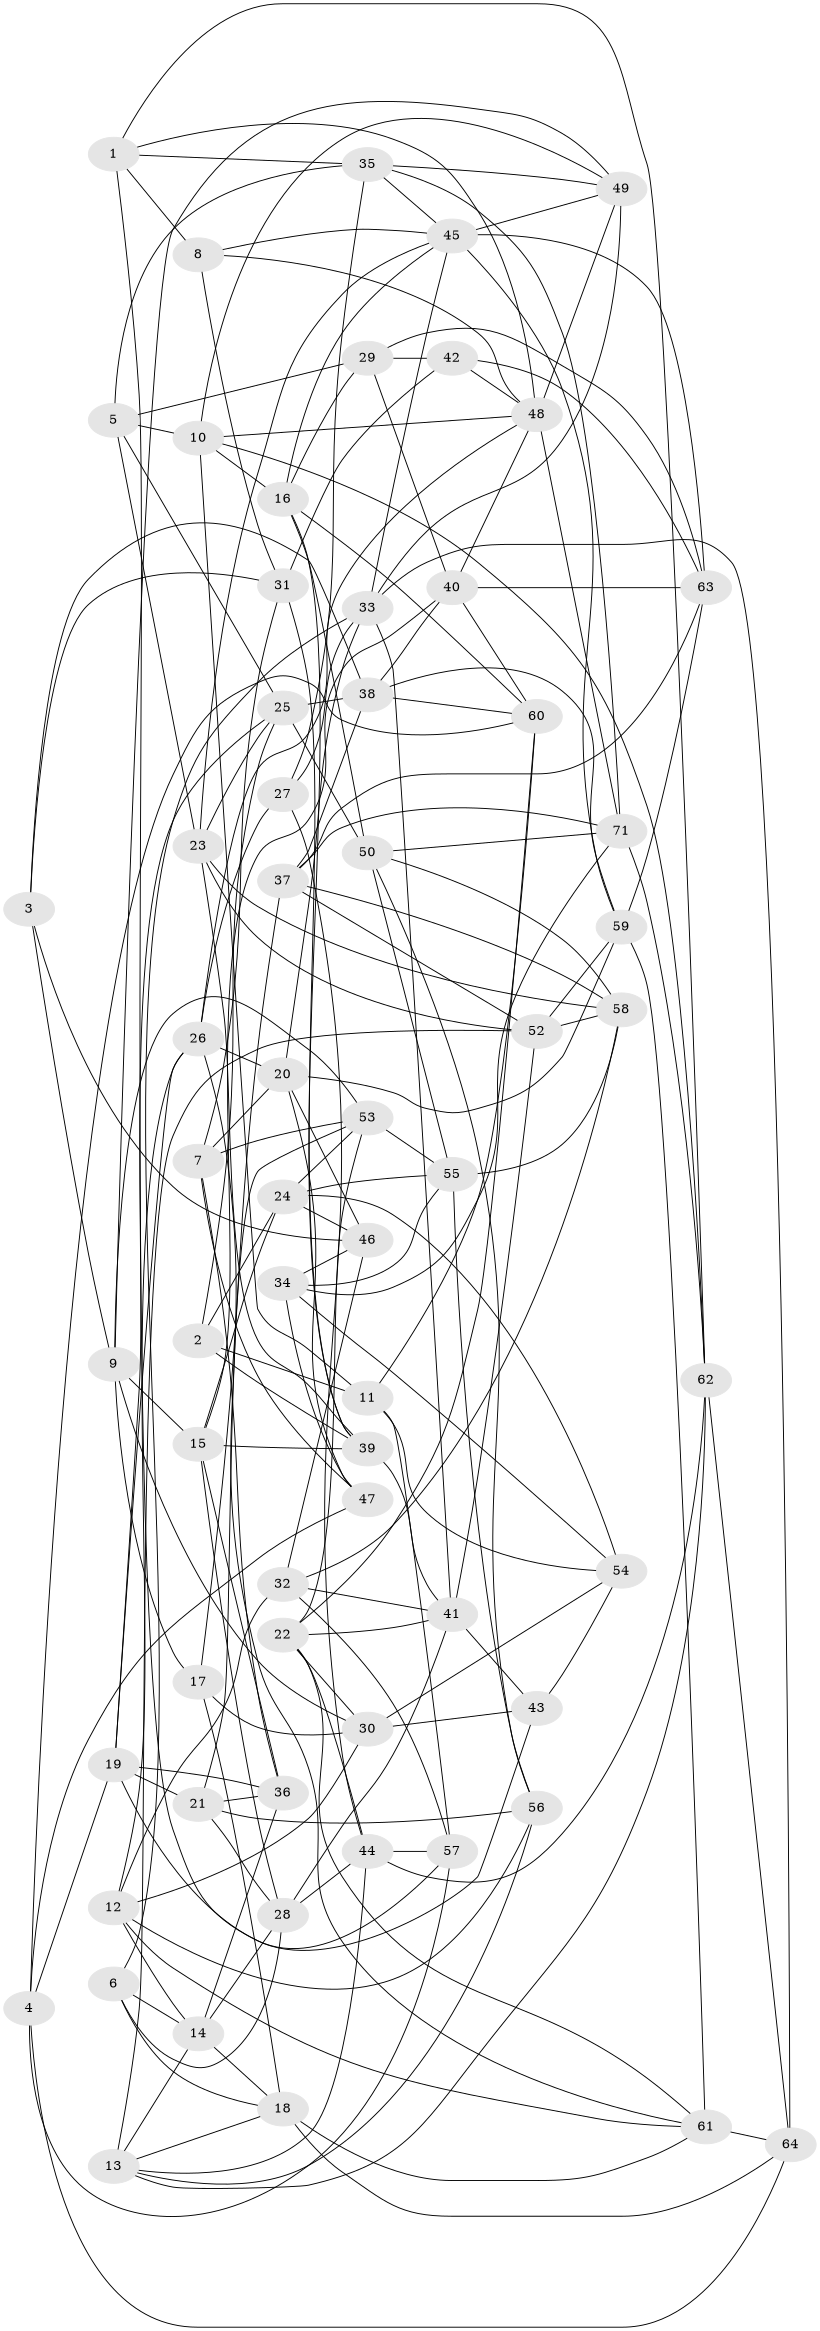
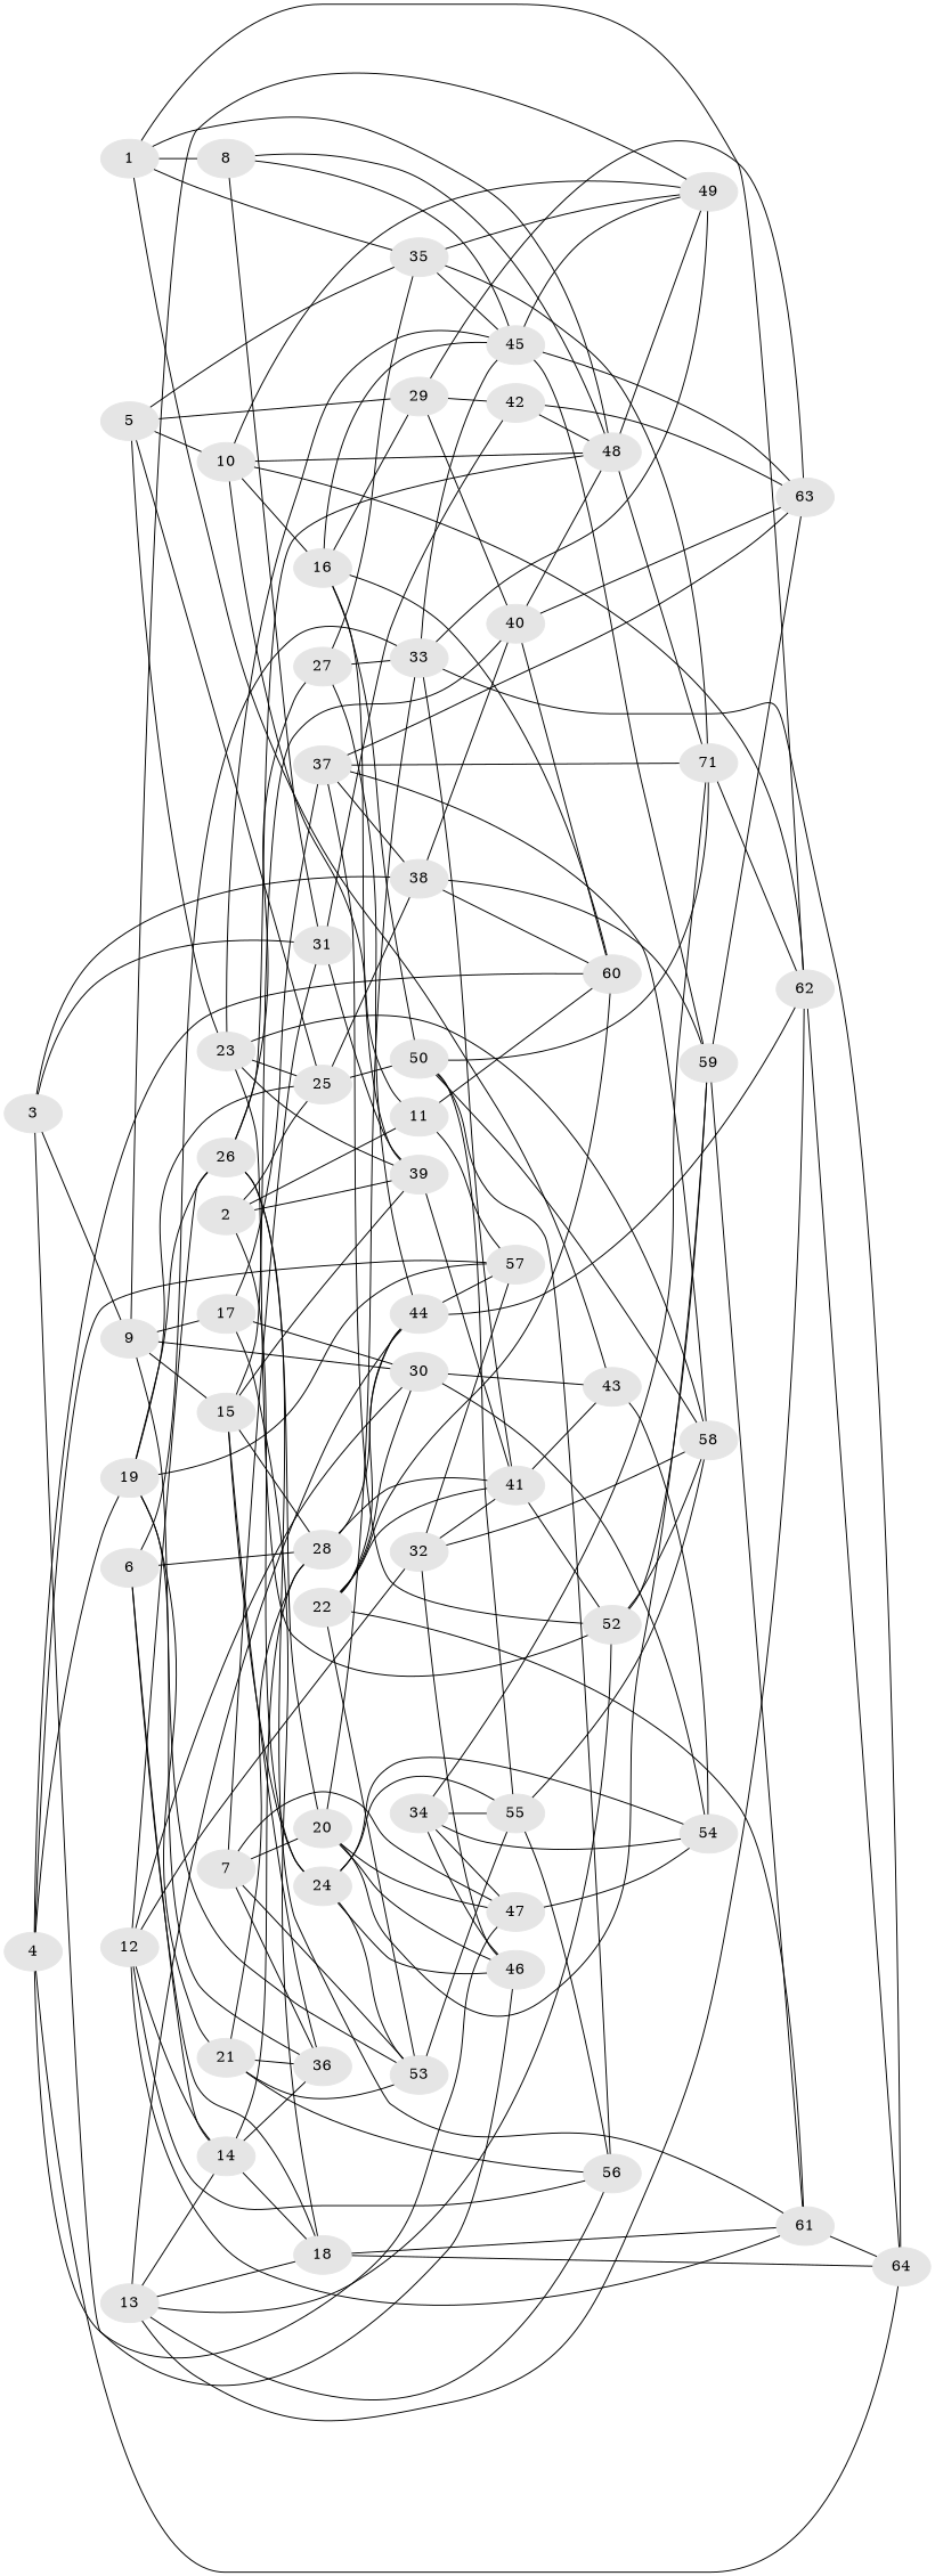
  graph {
    rankdir=LR
    node [color=gray90 style=filled]
    edge [weight=1.0]
    1
    8
    35
    43
    48
    62
    31
    45
    49
    n10 [label=71]
    54
    64
    2
    11
    24
    25
    39
    57
    60
    46
    53
    55
    38
    50
    41
    3
    9
    15
    17
    30
    42
    40
    59
    4
    19
    47
    36
    26
    21
    5
    10
    23
    29
    16
    52
    58
    63
    6
    14
    18
    28
    33
    61
    44
    7
    20
    37
    12
    32
    56
    27
    13
    22
    34
    1 -- 8 [weight=2.0]
    1 -- 35
    1 -- 43
    1 -- 48
    1 -- 62
    8 -- 48
    8 -- 31 [weight=2.0]
    8 -- 45
    35 -- 45
    35 -- 49
    35 -- n10
    43 -- 54
    48 -- 49
    48 -- n10
    62 -- 64
    31 -- 39
    31 -- 42
    45 -- 49
    45 -- 59
    45 -- 63
    n10 -- 62
    2 -- 11
    2 -- 24
    2 -- 25
    2 -- 39
-   11 -- 54 [weight=2.0]
+   47 -- 54 [weight=2.0]
    11 -- 57
    11 -- 60
    24 -- 54
    24 -- 46
    24 -- 53
    24 -- 55
    25 -- 38
    25 -- 50
    39 -- 41
    53 -- 55
    55 -- 58
    55 -- 56
    38 -- 60
    38 -- 40
    38 -- 59
    50 -- n10
    50 -- 55
    50 -- 58
    50 -- 56
    41 -- 43
    41 -- 52
    3 -- 31
    3 -- 46
    3 -- 38
    3 -- 9
    9 -- 49
    9 -- 53
    9 -- 15
    9 -- 17
    9 -- 30
    15 -- 24
    15 -- 39
    15 -- 40
    15 -- 36
    15 -- 28
    17 -- 30
    17 -- 18
    17 -- 37
    30 -- 43
    30 -- 54
    42 -- 48
    42 -- 63
    40 -- 48
    40 -- 60
    40 -- 63
    59 -- 63
    59 -- 61
    4 -- 64 [weight=2.0]
    4 -- 57
    4 -- 60
    4 -- 19
    4 -- 47
    19 -- 25
    19 -- 57
    19 -- 36
    19 -- 26
    19 -- 21
    26 -- 48
    26 -- 61
    26 -- 20
    26 -- 27
    21 -- 53
    21 -- 36
    21 -- 28
    21 -- 56 [weight=2.0]
    5 -- 35
    5 -- 25
    5 -- 10
    5 -- 23
    5 -- 29 [weight=2.0]
    10 -- 48
    10 -- 62
    10 -- 49
    10 -- 11
    10 -- 16
    23 -- 45
    23 -- 25
    23 -- 39
    23 -- 52
    23 -- 58
    29 -- 42
    29 -- 40
    29 -- 63
    16 -- 45
    16 -- 39
    16 -- 60
    16 -- 50
    16 -- 29
    52 -- 59
    52 -- 58
    6 -- 14
    6 -- 18
    6 -- 28
    6 -- 33 [weight=3.0]
    14 -- 36
    14 -- 18
    14 -- 28
    18 -- 64
    18 -- 61
    28 -- 41
    28 -- 44
    33 -- 45
    33 -- 49
    33 -- 64
    33 -- 41 [weight=2.0]
    61 -- 64
    44 -- 62
    44 -- 57
    7 -- 31
    7 -- 53
    7 -- 47
    7 -- 36 [weight=2.0]
    7 -- 20
    20 -- 46 [weight=2.0]
    20 -- 59
    20 -- 47
    20 -- 33
    37 -- n10
    37 -- 38
    37 -- 52
    37 -- 58
    37 -- 63
    12 -- 30
    12 -- 26
    12 -- 14
    12 -- 61
    12 -- 32
    12 -- 56
    32 -- 57 [weight=2.0]
    32 -- 46
    32 -- 41
    32 -- 58
    27 -- 35
    27 -- 33
    27 -- 44
    13 -- 62
    13 -- 52
    13 -- 14
    13 -- 18
    13 -- 44
    13 -- 56
    22 -- 60
    22 -- 53
    22 -- 41
    22 -- 30
    22 -- 61
    22 -- 44
    34 -- n10
    34 -- 54
    34 -- 46
    34 -- 55
    34 -- 47
  }
